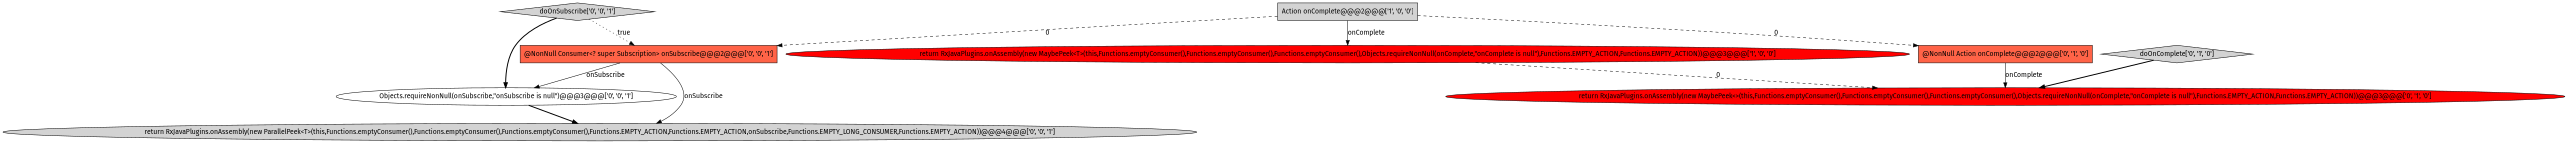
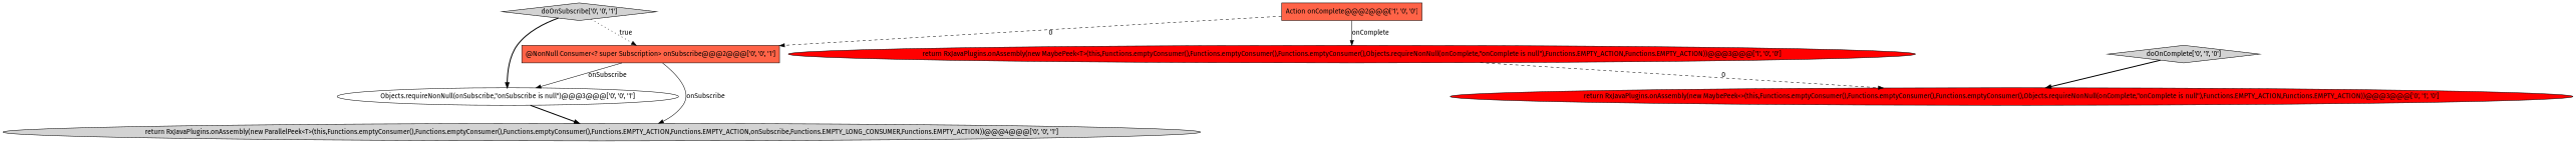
  digraph {
    fontname="Fira Sans"
    node [fillcolor=tomato fontname="Fira Sans" shape=ellipse style=filled]
    edge [fontname="Fira Sans" style=solid]
    n1 [label="@NonNull Consumer<? super Subscription> onSubscribe@@@2@@@['0', '0', '1']" shape=box]
    n2 [fillcolor=white label="Objects.requireNonNull(onSubscribe,\"onSubscribe is null\")@@@3@@@['0', '0', '1']"]
    n3 [fillcolor=lightgray label="return RxJavaPlugins.onAssembly(new ParallelPeek<T>(this,Functions.emptyConsumer(),Functions.emptyConsumer(),Functions.emptyConsumer(),Functions.EMPTY_ACTION,Functions.EMPTY_ACTION,onSubscribe,Functions.EMPTY_LONG_CONSUMER,Functions.EMPTY_ACTION))@@@4@@@['0', '0', '1']"]
    n4 [fillcolor=lightgray label="doOnSubscribe['0', '0', '1']" shape=diamond]
-   n5 [label="@NonNull Action onComplete@@@2@@@['0', '1', '0']" shape=box]
    n6 [fillcolor=red label="return RxJavaPlugins.onAssembly(new MaybePeek<>(this,Functions.emptyConsumer(),Functions.emptyConsumer(),Functions.emptyConsumer(),Objects.requireNonNull(onComplete,\"onComplete is null\"),Functions.EMPTY_ACTION,Functions.EMPTY_ACTION))@@@3@@@['0', '1', '0']"]
-   n7 [fillcolor=lightgray label="Action onComplete@@@2@@@['1', '0', '0']" shape=box]
+   n7 [label="Action onComplete@@@2@@@['1', '0', '0']" shape=box]
    n8 [fillcolor=red label="return RxJavaPlugins.onAssembly(new MaybePeek<T>(this,Functions.emptyConsumer(),Functions.emptyConsumer(),Functions.emptyConsumer(),Objects.requireNonNull(onComplete,\"onComplete is null\"),Functions.EMPTY_ACTION,Functions.EMPTY_ACTION))@@@3@@@['1', '0', '0']"]
    n9 [fillcolor=lightgray label="doOnComplete['0', '1', '0']" shape=diamond]
    n1 -> n2 [label=onSubscribe]
    n1 -> n3 [label=onSubscribe]
    n2 -> n3 [style=bold]
    n4 -> n1 [label=true style=dotted]
    n4 -> n2 [style=bold]
-   n5 -> n6 [label=onComplete]
    n7 -> n1 [label=0 style=dashed]
-   n7 -> n5 [label=0 style=dashed]
    n7 -> n8 [label=onComplete]
    n8 -> n6 [label=0 style=dashed]
    n9 -> n6 [style=bold]
  }
